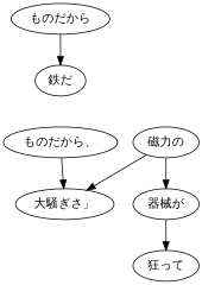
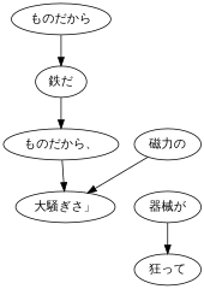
  digraph {
    n1 [label="ものだから"]
    n2 [label="鉄だ"]
    n3 [label="ものだから、"]
    n4 [label="大騒ぎさ」"]
    n5 [label="磁力の"]
    n6 [label="器械が"]
    n7 [label="狂って"]
    n1 -> n2
+   n2 -> n3
    n3 -> n4
    n5 -> n4
-   n5 -> n6
    n6 -> n7
  }
